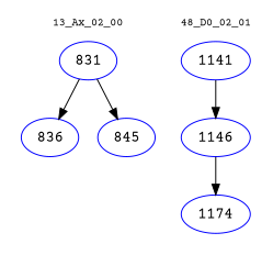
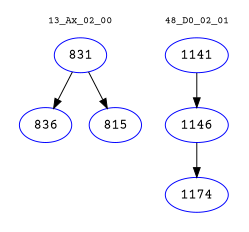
  digraph {
    fontname="Courier Prime"
    node [color=blue fontname="Courier Prime"]
    edge [color=black fontname="Courier Prime"]
    n1 [label=831]
    n2 [label=836]
-   n3 [label=845]
+   n3 [label=815]
    n4 [label=1146]
    n5 [label=1141]
    n6 [label=1174]
    subgraph cluster_1 {
      color=white
      fontsize=10
      label="13_Ax_02_00"
      n1
      n2
      n3
    }
    subgraph cluster_2 {
      color=white
      fontsize=10
      label="48_D0_02_01"
      n4
      n5
      n6
    }
    n1 -> n2
    n1 -> n3
    n4 -> n6
    n5 -> n4
  }
